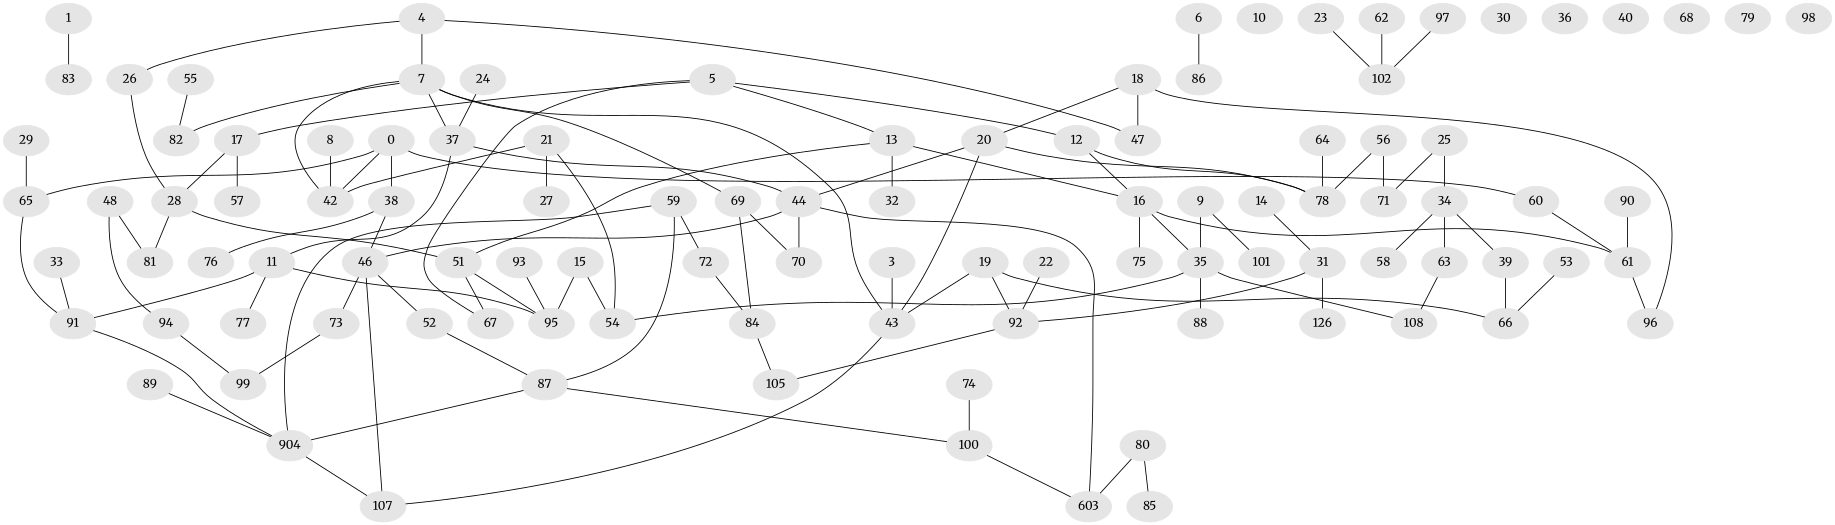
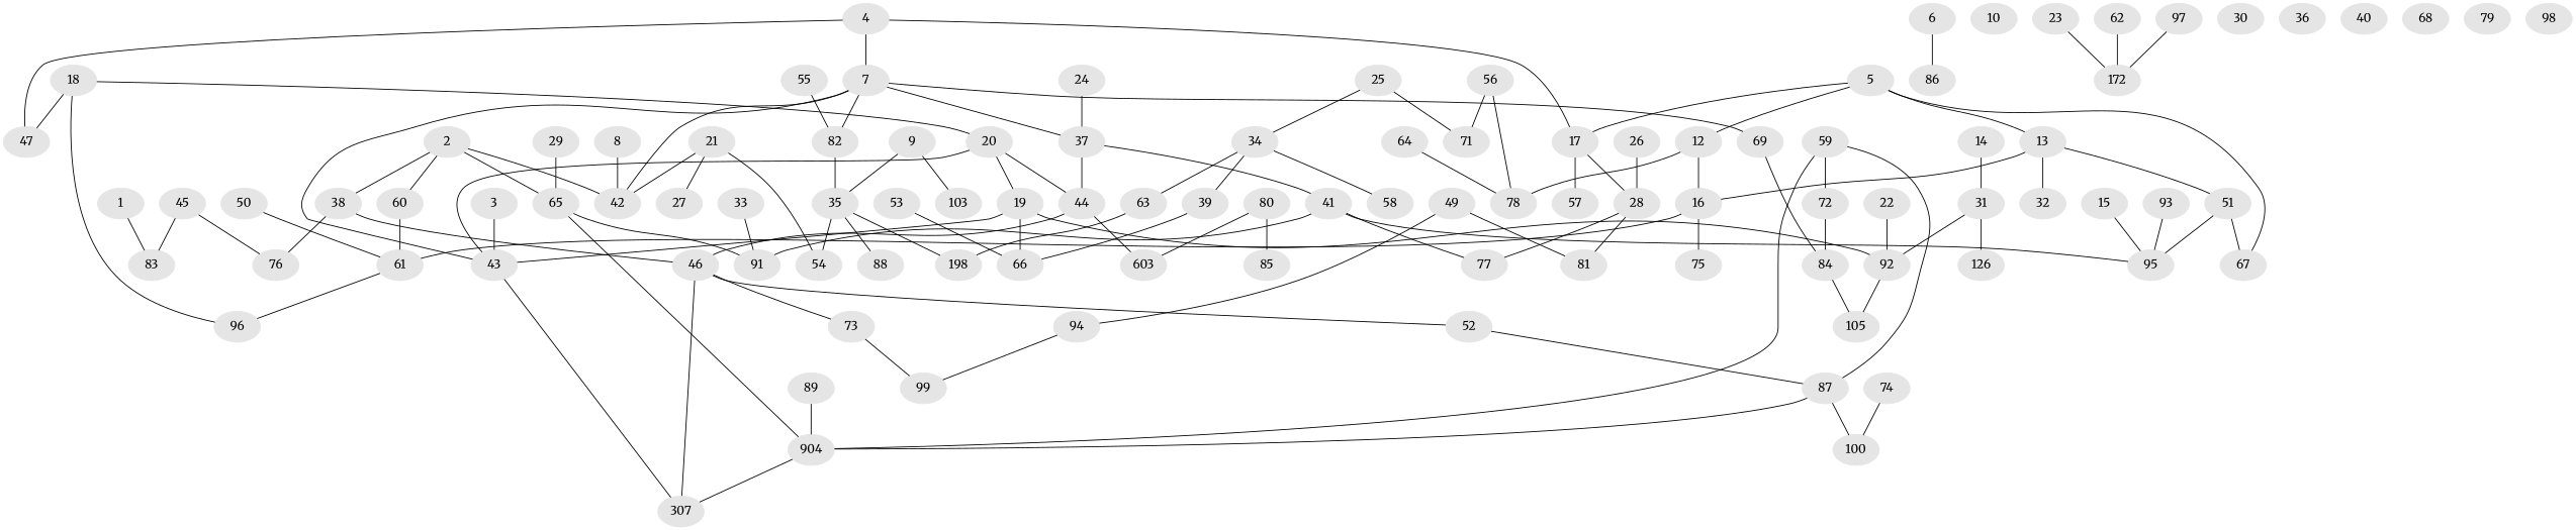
  graph {
    fontname=Merriweather
    node [color=gray90 fontname=Merriweather style=filled]
    edge [fontname=Merriweather]
    1
    83
-   2 [label=0]
+   2
    38
    42
    60
    65
    76
    46
    61
    91
    3
    43
-   107
+   107 [label=307]
    4
    7
    17
    47
    37
    69
    82
    28
    57
    5
    12
    13
    67
    16
    78
    32
    51
    6
    86
    44
-   41 [label=11]
-   70
+   41
    84
    8
    9
    35
-   101
+   101 [label=103]
    54
    88
-   108
+   108 [label=198]
    10
    75
    95
    14
    31
    92
    n51 [label=126]
    15
    96
    77
    81
    18
    20
    19
    66
    105
    n61 [label=603]
    21
    27
    22
    23
-   102
+   102 [label=172]
    24
    25
    34
    71
    39
    58
    63
    26
    29
    30
    33
    n78 [label=904]
    36
    52
    73
    40
+   45
    87
    99
-   48
+   48 [label=49]
    94
-   50 [label=90]
+   50
    100
    53
    55
    56
    59
    72
    62
    64
    68
    74
    79
    80
    85
    89
    93
    97
    98
    1 -- 83
    2 -- 38
    2 -- 42
    2 -- 60
    2 -- 65
    38 -- 76
    38 -- 46
    60 -- 61
    65 -- 91
    46 -- 107
    46 -- 52
    46 -- 73
    61 -- 96
-   91 -- n78
+   65 -- n78
    3 -- 43
    43 -- 107
    4 -- 7
-   4 -- 26
+   4 -- 17
    4 -- 47
    7 -- 42
    7 -- 43
    7 -- 37
    7 -- 69
    7 -- 82
    17 -- 28
    17 -- 57
    37 -- 44
    37 -- 41
-   69 -- 70
    69 -- 84
-   28 -- 51
+   28 -- 77
    28 -- 81
    5 -- 17
    5 -- 12
    5 -- 13
    5 -- 67
    12 -- 16
    12 -- 78
    13 -- 16
    13 -- 32
    13 -- 51
    16 -- 61
-   16 -- 35
+   82 -- 35
    16 -- 75
    51 -- 67
    51 -- 95
    6 -- 86
    44 -- 46
-   44 -- 70
    44 -- n61
    41 -- 91
    41 -- 95
    41 -- 77
    84 -- 105
    8 -- 42
    9 -- 35
    9 -- 101
    35 -- 54
    35 -- 88
    35 -- 108
    14 -- 31
    31 -- 92
    31 -- n51
    92 -- 105
-   15 -- 54
    15 -- 95
    18 -- 47
    18 -- 96
    18 -- 20
    20 -- 43
-   20 -- 78
+   20 -- 19
    20 -- 44
    19 -- 43
    19 -- 92
    19 -- 66
    21 -- 42
    21 -- 54
    21 -- 27
    22 -- 92
    23 -- 102
    24 -- 37
    25 -- 34
    25 -- 71
    34 -- 39
    34 -- 58
    34 -- 63
    39 -- 66
    63 -- 108
    26 -- 28
    29 -- 65
    33 -- 91
    n78 -- 107
    52 -- 87
    73 -- 99
+   45 -- 83
+   45 -- 76
    87 -- n78
    87 -- 100
    48 -- 81
    48 -- 94
    94 -- 99
    50 -- 61
-   100 -- n61
    53 -- 66
    55 -- 82
    56 -- 78
    56 -- 71
    59 -- n78
    59 -- 87
    59 -- 72
    72 -- 84
    62 -- 102
    64 -- 78
    74 -- 100
    80 -- n61
    80 -- 85
    89 -- n78
    93 -- 95
    97 -- 102
  }
